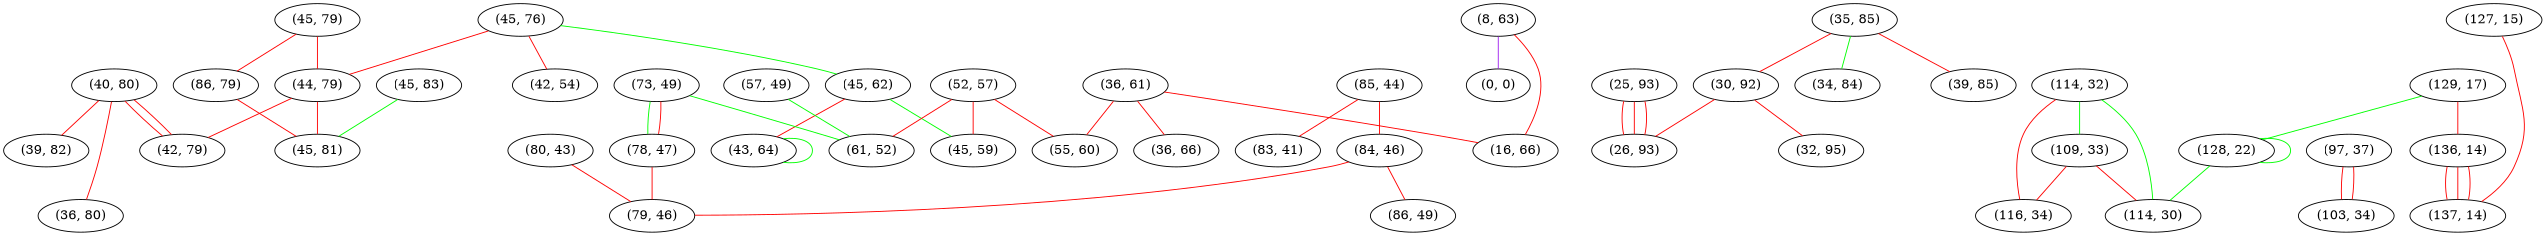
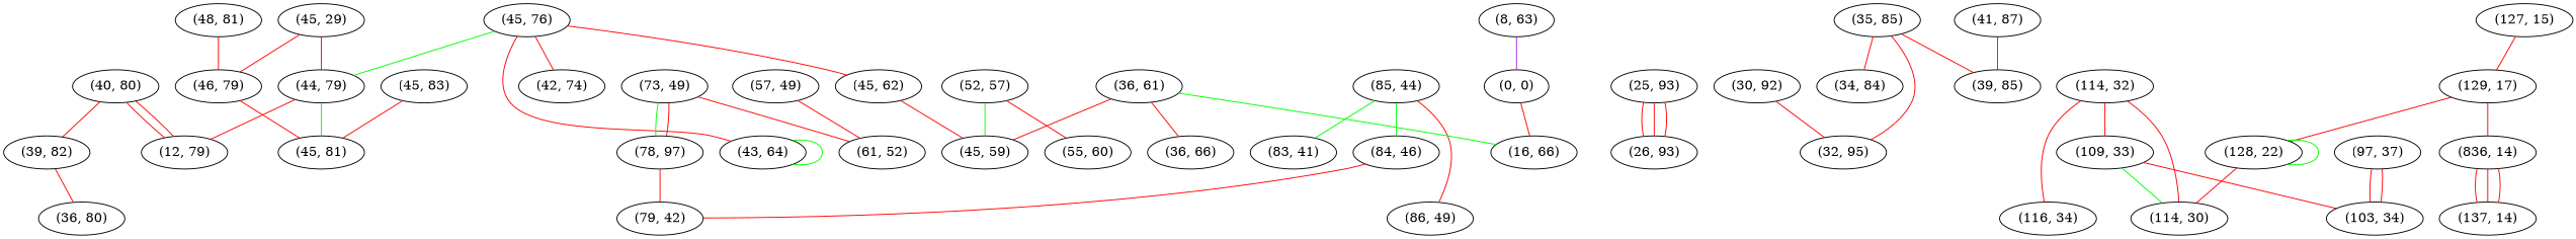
  graph {
    edge [color=red weight=1]
-   "(46, 79)" [label="(86, 79)"]
+   "(48, 81)"
+   "(46, 79)"
    "(45, 81)"
    "(25, 93)"
    "(26, 93)"
    "(45, 76)"
    "(45, 62)"
    "(44, 79)"
-   "(42, 74)" [label="(42, 54)"]
+   "(42, 74)"
    "(45, 59)"
    "(43, 64)"
-   "(42, 79)"
+   "(42, 79)" [label="(12, 79)"]
    "(52, 57)"
    "(61, 52)"
    "(55, 60)"
    "(114, 32)"
    "(109, 33)"
    "(116, 34)"
    "(114, 30)"
    n20 [label="(103, 34)"]
    "(127, 15)"
    "(129, 17)"
-   "(136, 14)"
+   "(136, 14)" [label="(836, 14)"]
    "(128, 22)"
    "(137, 14)"
    "(8, 63)"
    "(0, 0)"
    "(16, 66)"
    "(35, 85)"
    "(30, 92)"
    "(34, 84)"
    "(39, 85)"
    "(32, 95)"
    "(73, 49)"
-   "(78, 47)"
-   "(79, 46)"
+   "(78, 47)" [label="(78, 97)"]
+   "(79, 46)" [label="(79, 42)"]
    "(85, 44)"
    "(84, 46)"
    "(83, 41)"
    "(97, 37)"
    "(86, 49)"
    "(40, 80)"
    "(39, 82)"
    "(36, 80)"
    "(36, 61)"
    "(36, 66)"
    "(57, 49)"
-   "(45, 79)"
+   "(45, 79)" [label="(45, 29)"]
    "(45, 83)"
-   "(80, 43)"
+   "(41, 87)"
+   "(48, 81)" -- "(46, 79)"
    "(46, 79)" -- "(45, 81)"
    "(25, 93)" -- "(26, 93)"
    "(25, 93)" -- "(26, 93)"
    "(25, 93)" -- "(26, 93)"
-   "(45, 76)" -- "(45, 62)" [color=green]
-   "(45, 76)" -- "(44, 79)"
+   "(45, 76)" -- "(45, 62)"
+   "(45, 76)" -- "(44, 79)" [color=green]
    "(45, 76)" -- "(42, 74)"
-   "(45, 62)" -- "(45, 59)" [color=green]
-   "(45, 62)" -- "(43, 64)"
-   "(44, 79)" -- "(45, 81)"
+   "(45, 62)" -- "(45, 59)"
+   "(45, 76)" -- "(43, 64)"
+   "(44, 79)" -- "(45, 81)" [color=green]
    "(44, 79)" -- "(42, 79)"
    "(43, 64)" -- "(43, 64)" [color=green weight=2]
-   "(52, 57)" -- "(45, 59)"
-   "(52, 57)" -- "(61, 52)"
+   "(52, 57)" -- "(45, 59)" [color=green]
    "(52, 57)" -- "(55, 60)"
-   "(114, 32)" -- "(109, 33)" [color=green]
+   "(114, 32)" -- "(109, 33)"
    "(114, 32)" -- "(116, 34)"
-   "(114, 32)" -- "(114, 30)" [color=green]
-   "(109, 33)" -- "(114, 30)"
-   "(109, 33)" -- "(116, 34)"
-   "(127, 15)" -- "(137, 14)"
+   "(114, 32)" -- "(114, 30)"
+   "(109, 33)" -- "(114, 30)" [color=green]
+   "(109, 33)" -- n20
+   "(127, 15)" -- "(129, 17)"
    "(129, 17)" -- "(136, 14)"
-   "(129, 17)" -- "(128, 22)" [color=green]
+   "(129, 17)" -- "(128, 22)"
    "(136, 14)" -- "(137, 14)"
    "(136, 14)" -- "(137, 14)"
    "(136, 14)" -- "(137, 14)"
-   "(128, 22)" -- "(114, 30)" [color=green]
+   "(128, 22)" -- "(114, 30)"
    "(128, 22)" -- "(128, 22)" [color=green weight=2]
    "(8, 63)" -- "(0, 0)" [color=purple weight=4]
-   "(8, 63)" -- "(16, 66)"
-   "(35, 85)" -- "(30, 92)"
-   "(35, 85)" -- "(34, 84)" [color=green]
+   "(0, 0)" -- "(16, 66)"
+   "(35, 85)" -- "(32, 95)"
+   "(35, 85)" -- "(34, 84)"
    "(35, 85)" -- "(39, 85)"
-   "(30, 92)" -- "(26, 93)"
    "(30, 92)" -- "(32, 95)"
-   "(73, 49)" -- "(61, 52)" [color=green]
+   "(73, 49)" -- "(61, 52)"
    "(73, 49)" -- "(78, 47)" [color=green weight=2]
    "(73, 49)" -- "(78, 47)"
    "(78, 47)" -- "(79, 46)"
-   "(85, 44)" -- "(84, 46)"
-   "(85, 44)" -- "(83, 41)"
+   "(85, 44)" -- "(84, 46)" [color=green]
+   "(85, 44)" -- "(83, 41)" [color=green]
    "(84, 46)" -- "(79, 46)"
-   "(84, 46)" -- "(86, 49)"
+   "(85, 44)" -- "(86, 49)"
    "(97, 37)" -- n20
    "(97, 37)" -- n20
    "(40, 80)" -- "(42, 79)"
    "(40, 80)" -- "(42, 79)"
    "(40, 80)" -- "(39, 82)"
-   "(40, 80)" -- "(36, 80)"
-   "(36, 61)" -- "(55, 60)"
-   "(36, 61)" -- "(16, 66)"
+   "(39, 82)" -- "(36, 80)"
+   "(36, 61)" -- "(45, 59)"
+   "(36, 61)" -- "(16, 66)" [color=green]
    "(36, 61)" -- "(36, 66)"
-   "(57, 49)" -- "(61, 52)" [color=green]
+   "(57, 49)" -- "(61, 52)"
    "(45, 79)" -- "(46, 79)"
    "(45, 79)" -- "(44, 79)"
-   "(45, 83)" -- "(45, 81)" [color=green]
-   "(80, 43)" -- "(79, 46)"
+   "(45, 83)" -- "(45, 81)"
+   "(41, 87)" -- "(39, 85)"
  }
